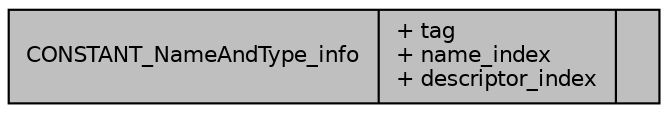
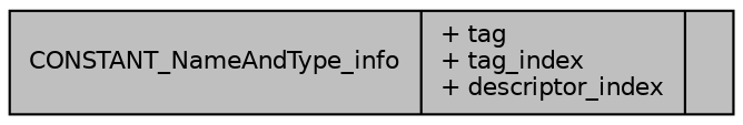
  digraph {
    rankdir=LR
-   n1 [color=black fillcolor=grey75 fontcolor=black fontname=Helvetica fontsize=10 height=0.2 label="{CONSTANT_NameAndType_info\n|+ tag\l+ name_index\l+ descriptor_index\l|}" shape=record style=filled width=0.4]
+   n1 [color=black fillcolor=grey75 fontcolor=black fontname=Helvetica fontsize=10 height=0.2 label="{CONSTANT_NameAndType_info\n|+ tag\l+ tag_index\l+ descriptor_index\l|}" shape=record style=filled width=0.4]
  }
